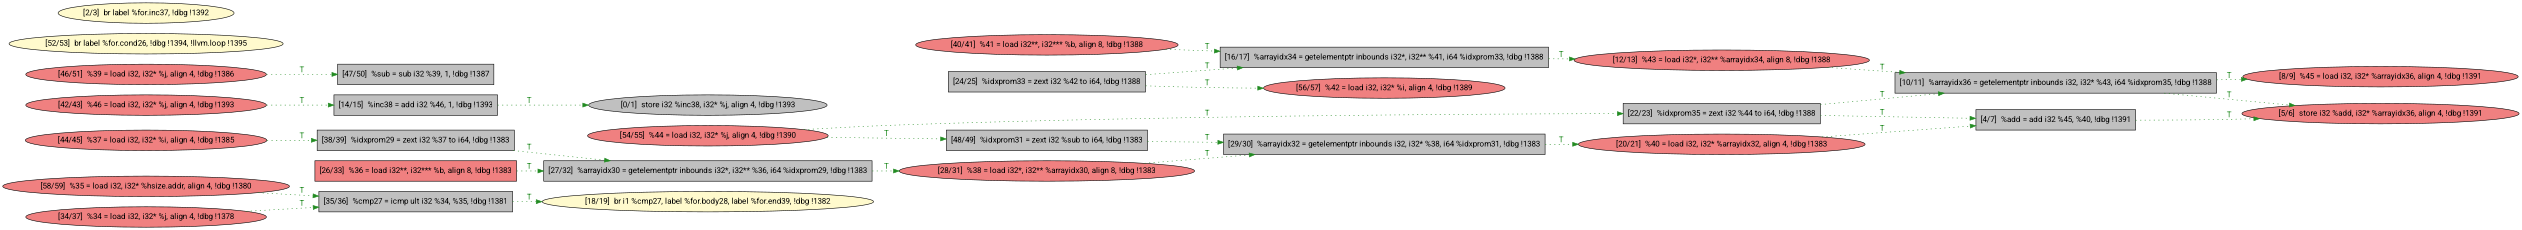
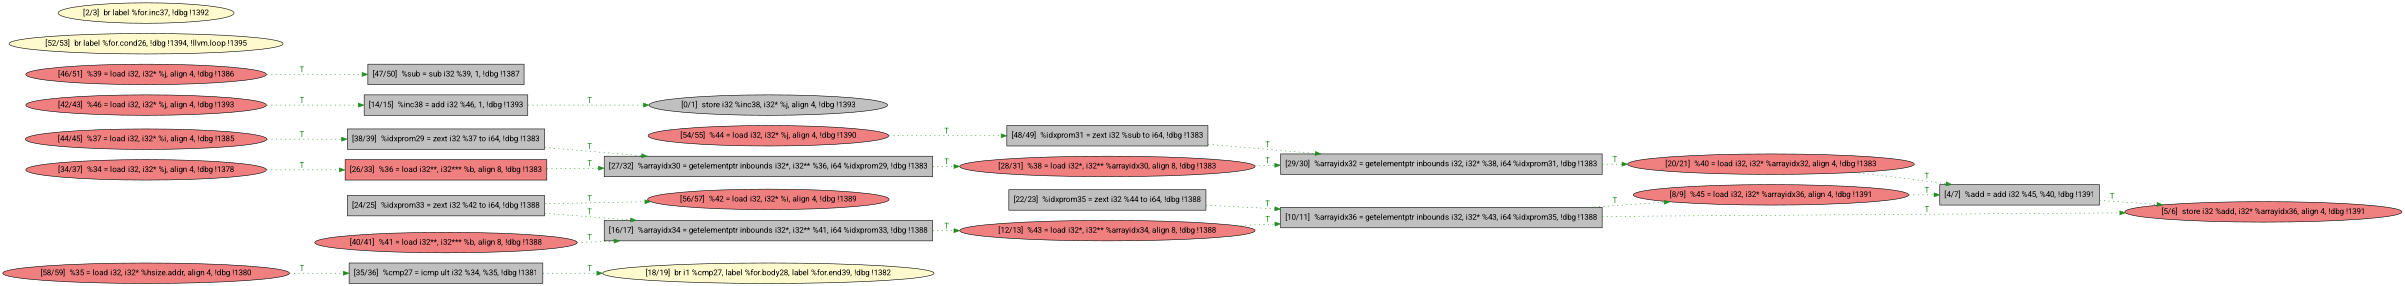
  digraph {
    fontname=Roboto
    rankdir=LR
    node [fillcolor=lightcoral fontname=Roboto shape=ellipse style=filled]
    edge [color=forestgreen fontcolor=forestgreen fontname=Roboto style=dotted]
    n1 [fillcolor=lemonchiffon label="[18/19]  br i1 %cmp27, label %for.body28, label %for.end39, !dbg !1382"]
    n2 [label="[5/6]  store i32 %add, i32* %arrayidx36, align 4, !dbg !1391"]
    n3 [label="[54/55]  %44 = load i32, i32* %j, align 4, !dbg !1390"]
    n4 [fillcolor=grey label="[22/23]  %idxprom35 = zext i32 %44 to i64, !dbg !1388" shape=rectangle]
    n5 [fillcolor=grey label="[48/49]  %idxprom31 = zext i32 %sub to i64, !dbg !1383" shape=rectangle]
    n6 [fillcolor=grey label="[10/11]  %arrayidx36 = getelementptr inbounds i32, i32* %43, i64 %idxprom35, !dbg !1388" shape=rectangle]
    n7 [fillcolor=grey label="[14/15]  %inc38 = add i32 %46, 1, !dbg !1393" shape=rectangle]
    n8 [fillcolor=grey label="[0/1]  store i32 %inc38, i32* %j, align 4, !dbg !1393"]
    n9 [fillcolor=grey label="[47/50]  %sub = sub i32 %39, 1, !dbg !1387" shape=rectangle]
    n10 [fillcolor=grey label="[29/30]  %arrayidx32 = getelementptr inbounds i32, i32* %38, i64 %idxprom31, !dbg !1383" shape=rectangle]
    n11 [fillcolor=grey label="[16/17]  %arrayidx34 = getelementptr inbounds i32*, i32** %41, i64 %idxprom33, !dbg !1388" shape=rectangle]
    n12 [label="[12/13]  %43 = load i32*, i32** %arrayidx34, align 8, !dbg !1388"]
    n13 [fillcolor=grey label="[4/7]  %add = add i32 %45, %40, !dbg !1391" shape=rectangle]
    n14 [label="[20/21]  %40 = load i32, i32* %arrayidx32, align 4, !dbg !1383"]
    n15 [fillcolor=grey label="[35/36]  %cmp27 = icmp ult i32 %34, %35, !dbg !1381" shape=rectangle]
    n16 [fillcolor=grey label="[38/39]  %idxprom29 = zext i32 %37 to i64, !dbg !1383" shape=rectangle]
    n17 [fillcolor=grey label="[27/32]  %arrayidx30 = getelementptr inbounds i32*, i32** %36, i64 %idxprom29, !dbg !1383" shape=rectangle]
    n18 [label="[28/31]  %38 = load i32*, i32** %arrayidx30, align 8, !dbg !1383"]
    n19 [label="[8/9]  %45 = load i32, i32* %arrayidx36, align 4, !dbg !1391"]
    n20 [label="[26/33]  %36 = load i32**, i32*** %b, align 8, !dbg !1383" shape=box]
    n21 [fillcolor=grey label="[24/25]  %idxprom33 = zext i32 %42 to i64, !dbg !1388" shape=rectangle]
    n22 [label="[56/57]  %42 = load i32, i32* %i, align 4, !dbg !1389"]
    n23 [fillcolor=lemonchiffon label="[52/53]  br label %for.cond26, !dbg !1394, !llvm.loop !1395"]
    n24 [label="[58/59]  %35 = load i32, i32* %hsize.addr, align 4, !dbg !1380"]
    n25 [label="[34/37]  %34 = load i32, i32* %j, align 4, !dbg !1378"]
    n26 [label="[44/45]  %37 = load i32, i32* %i, align 4, !dbg !1385"]
    n27 [label="[42/43]  %46 = load i32, i32* %j, align 4, !dbg !1393"]
    n28 [label="[40/41]  %41 = load i32**, i32*** %b, align 8, !dbg !1388"]
    n29 [label="[46/51]  %39 = load i32, i32* %j, align 4, !dbg !1386"]
    n30 [fillcolor=lemonchiffon label="[2/3]  br label %for.inc37, !dbg !1392"]
-   n3 -> n4 [label=T]
    n3 -> n5 [label=T]
    n4 -> n6 [label=T]
    n5 -> n10 [label=T]
    n6 -> n2 [label=T]
    n6 -> n19 [label=T]
    n7 -> n8 [label=T]
    n10 -> n14 [label=T]
    n11 -> n12 [label=T]
    n12 -> n6 [label=T]
    n13 -> n2 [label=T]
    n14 -> n13 [label=T]
    n15 -> n1 [label=T]
    n16 -> n17 [label=T]
    n17 -> n18 [label=T]
    n18 -> n10 [label=T]
-   n4 -> n13 [label=T]
+   n19 -> n13 [label=T]
    n20 -> n17 [label=T]
    n21 -> n11 [label=T]
    n21 -> n22 [label=T]
    n24 -> n15 [label=T]
-   n25 -> n15 [label=T]
+   n25 -> n20 [label=T]
    n26 -> n16 [label=T]
    n27 -> n7 [label=T]
    n28 -> n11 [label=T]
    n29 -> n9 [label=T]
  }
